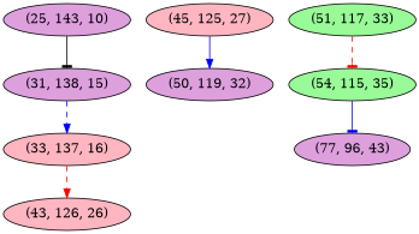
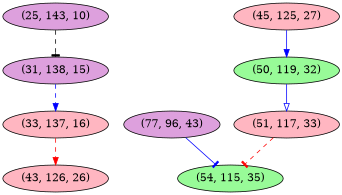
  digraph {
    node [fillcolor=lightpink style=filled]
    edge [arrowhead=tee color=blue style=dashed]
    "(25, 143, 10)" [fillcolor=plum]
    "(31, 138, 15)" [fillcolor=plum]
    "(33, 137, 16)"
    "(43, 126, 26)"
-   "(50, 119, 32)" [fillcolor=plum]
+   "(50, 119, 32)" [fillcolor=palegreen]
    "(45, 125, 27)"
-   "(51, 117, 33)" [fillcolor=palegreen]
+   "(51, 117, 33)"
    "(54, 115, 35)" [fillcolor=palegreen]
    "(77, 96, 43)" [fillcolor=plum]
-   "(25, 143, 10)" -> "(31, 138, 15)" [color=black style=solid]
+   "(25, 143, 10)" -> "(31, 138, 15)" [color=black]
    "(31, 138, 15)" -> "(33, 137, 16)" [arrowhead=normal]
    "(33, 137, 16)" -> "(43, 126, 26)" [arrowhead=normal color=red]
+   "(50, 119, 32)" -> "(51, 117, 33)" [arrowhead=onormal style=solid]
    "(45, 125, 27)" -> "(50, 119, 32)" [arrowhead=normal style=solid]
    "(51, 117, 33)" -> "(54, 115, 35)" [color=red]
-   "(54, 115, 35)" -> "(77, 96, 43)" [style=solid]
+   "(77, 96, 43)" -> "(54, 115, 35)" [style=solid]
  }
